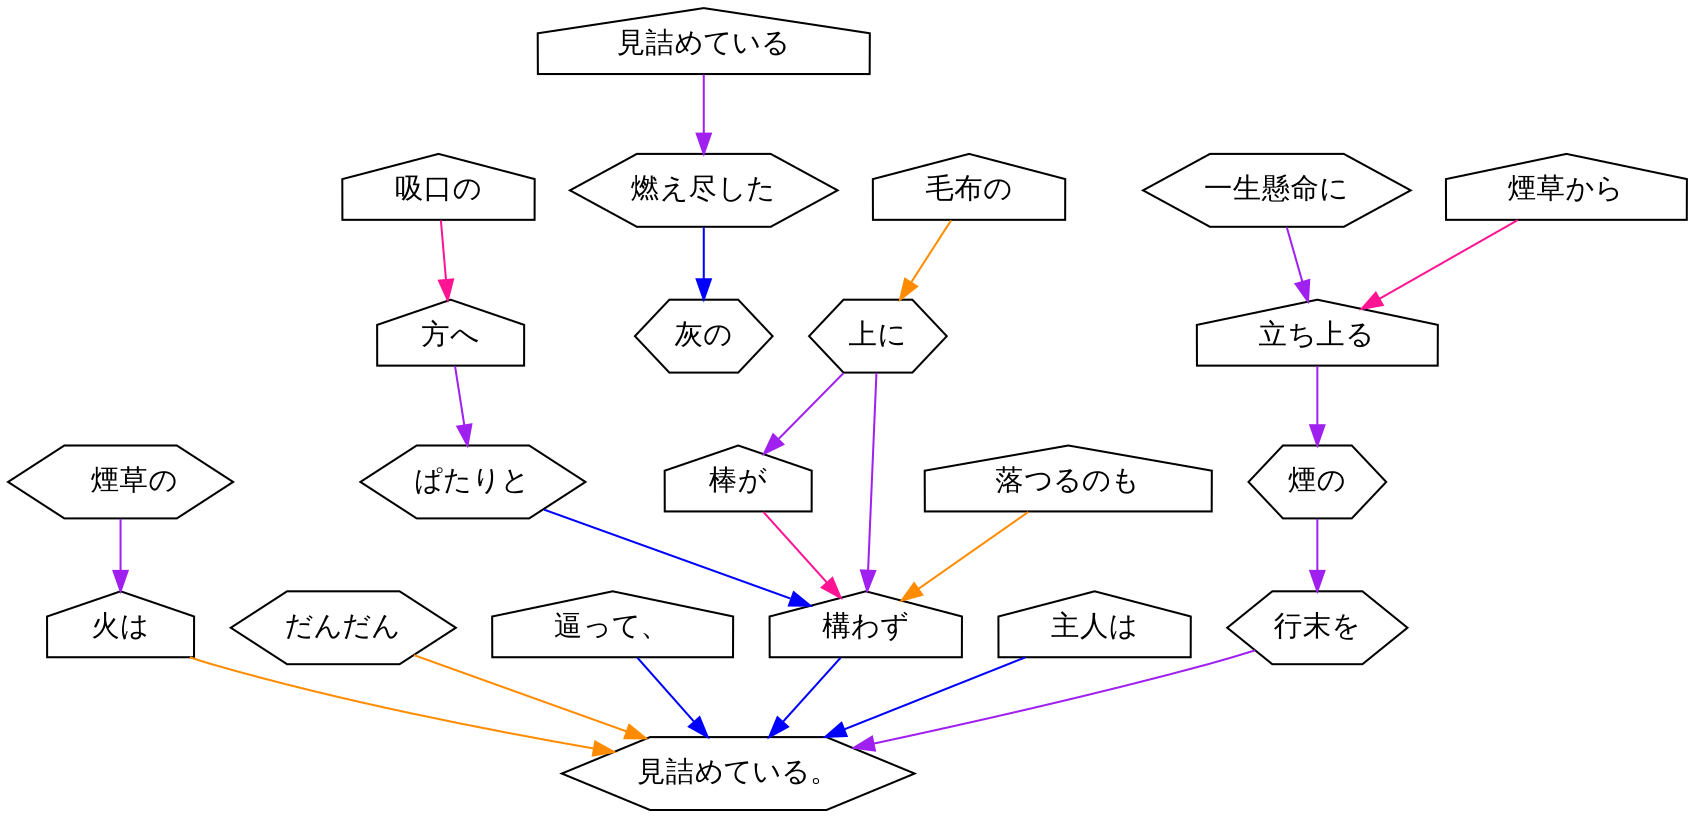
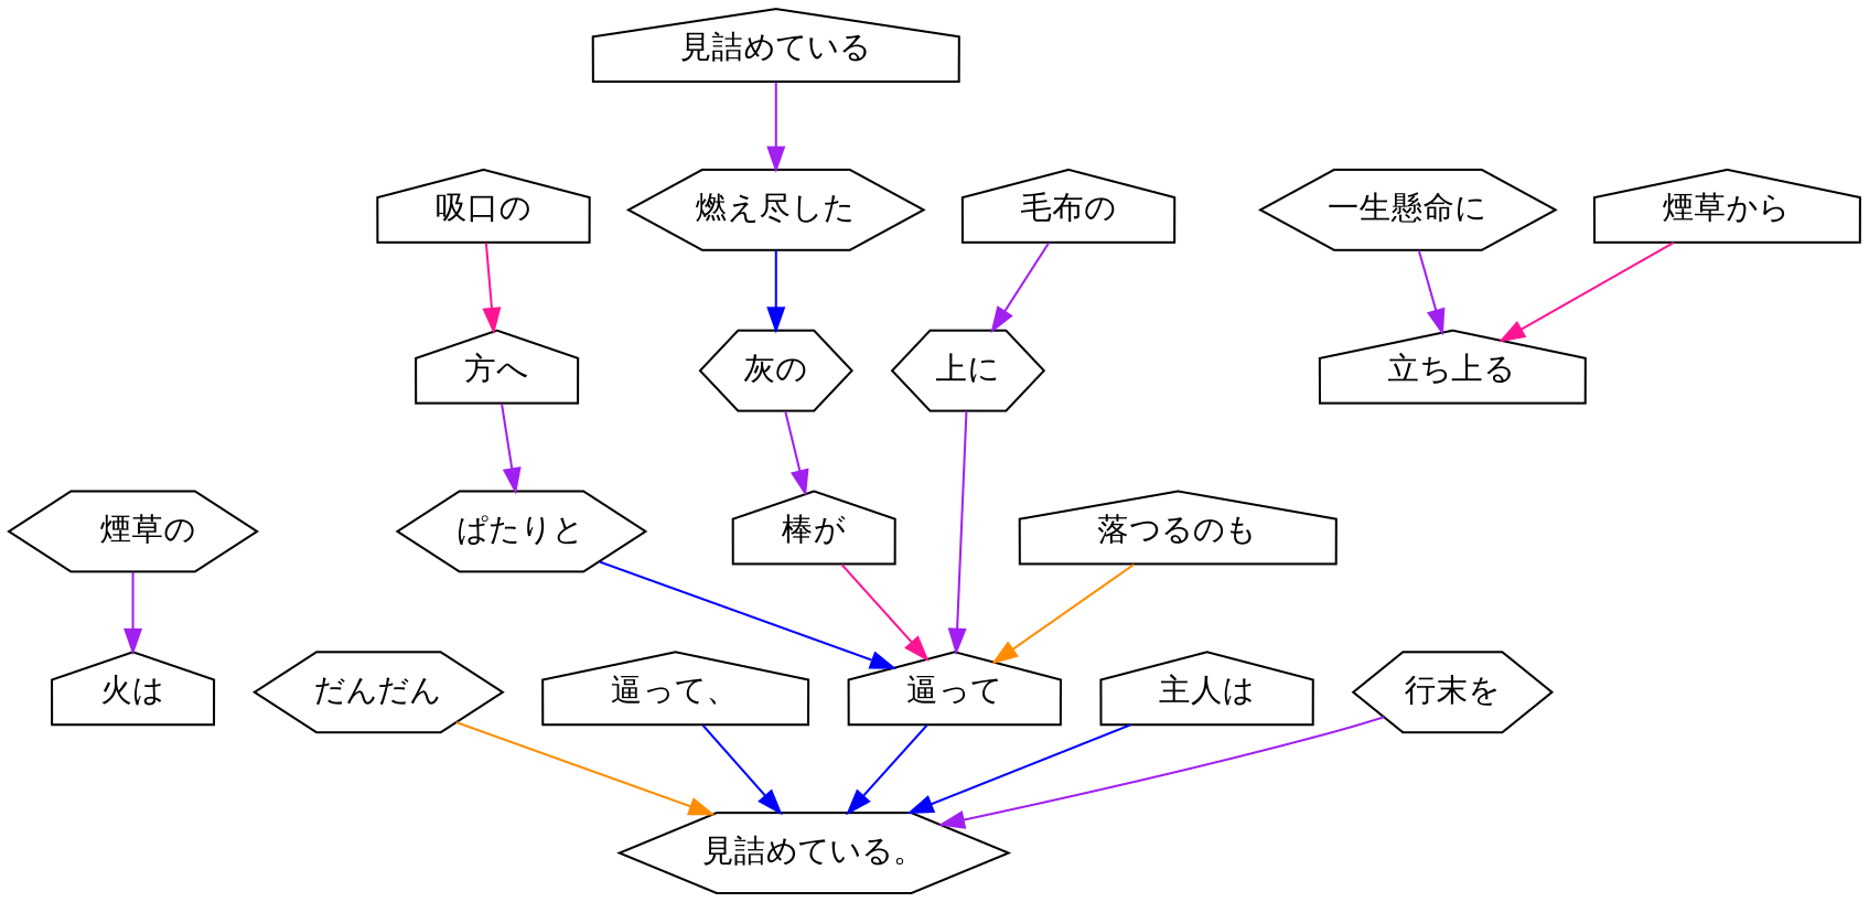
  digraph {
    node [shape=house]
    edge [color=purple]
    n1 [label="　煙草の" shape=hexagon]
    n2 [label="火は"]
    n3 [label="見詰めている。" shape=hexagon]
    n4 [label="だんだん" shape=hexagon]
    n5 [label="吸口の"]
    n6 [label="方へ"]
    n7 [label="ぱたりと" shape=hexagon]
    n8 [label="逼って、"]
    n9 [label="見詰めている"]
    n10 [label="燃え尽した" shape=hexagon]
    n11 [label="灰の" shape=hexagon]
    n12 [label="棒が"]
-   n13 [label="構わず"]
+   n13 [label="逼って"]
    n14 [label="毛布の"]
    n15 [label="上に" shape=hexagon]
    n16 [label="落つるのも"]
    n17 [label="主人は"]
    n18 [label="一生懸命に" shape=hexagon]
    n19 [label="立ち上る"]
-   n20 [label="煙の" shape=hexagon]
    n21 [label="煙草から"]
    n22 [label="行末を" shape=hexagon]
    n1 -> n2
-   n2 -> n3 [color=darkorange]
    n4 -> n3 [color=darkorange]
    n5 -> n6 [color=deeppink]
    n6 -> n7
    n7 -> n13 [color=blue]
    n8 -> n3 [color=blue]
    n9 -> n10
    n10 -> n11 [color=blue]
-   n15 -> n12
+   n11 -> n12
    n12 -> n13 [color=deeppink]
    n13 -> n3 [color=blue]
-   n14 -> n15 [color=darkorange]
+   n14 -> n15
    n15 -> n13
    n16 -> n13 [color=darkorange]
    n17 -> n3 [color=blue]
    n18 -> n19
-   n19 -> n20
-   n20 -> n22
    n21 -> n19 [color=deeppink]
    n22 -> n3
  }
